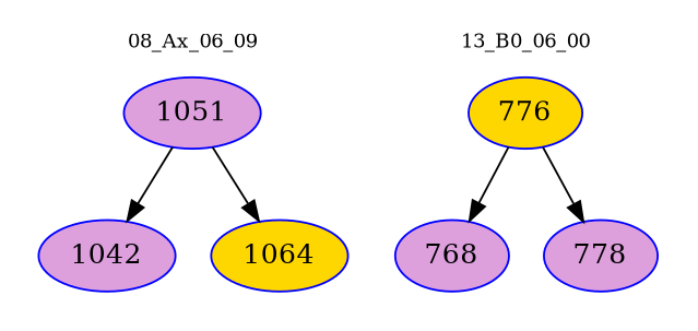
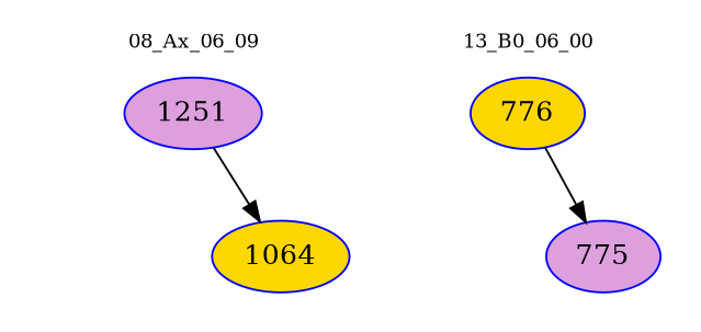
  digraph {
    node [color=blue fillcolor=plum style=filled]
    edge [color=black]
-   n1 [label=1051]
-   n2 [label=1042]
+   n1 [label=1251]
    n3 [fillcolor=gold label=1064]
    n4 [fillcolor=gold label=776]
-   n5 [label=768]
-   n6 [label=778]
+   n6 [label=775]
    subgraph cluster_1 {
      color=white
      fontsize=10
      label="08_Ax_06_09"
      n1
-     n2
      n3
    }
    subgraph cluster_2 {
      color=white
      fontsize=10
      label="13_B0_06_00"
      n4
-     n5
      n6
    }
-   n1 -> n2
    n1 -> n3
-   n4 -> n5
    n4 -> n6
  }
